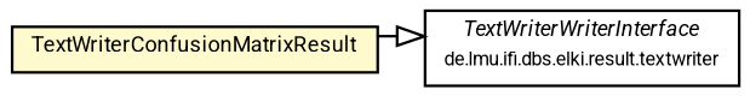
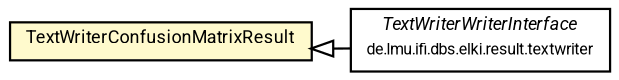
  digraph {
    nodesep=0.15
    rankdir=LR
    ranksep=0.25
    fontname="Noto Serif"
    node [fontcolor=black fontname="Noto Serif" fontsize=8 margin=0 shape=plaintext]
    n1 [height=0 label=<<table title="de.lmu.ifi.dbs.elki.result.textwriter.writers.TextWriterConfusionMatrixResult" border="0" cellborder="1" cellspacing="0" cellpadding="2" bgcolor="lemonChiffon" href="TextWriterConfusionMatrixResult.html" target="_parent"> 		<tr><td><table border="0" cellspacing="0" cellpadding="1"> 		<tr><td align="center" balign="center"> <font face="Roboto">TextWriterConfusionMatrixResult</font> </td></tr> 		</table></td></tr> 		</table>> width=0]
    n2 [height=0 label=<<table title="de.lmu.ifi.dbs.elki.result.textwriter.TextWriterWriterInterface" border="0" cellborder="1" cellspacing="0" cellpadding="2" href="../TextWriterWriterInterface.html" target="_parent"> 		<tr><td><table border="0" cellspacing="0" cellpadding="1"> 		<tr><td align="center" balign="center"> <font face="Roboto"><i>TextWriterWriterInterface</i></font> </td></tr> 		<tr><td align="center" balign="center"> <font face="Roboto" point-size="7.0">de.lmu.ifi.dbs.elki.result.textwriter</font> </td></tr> 		</table></td></tr> 		</table>> width=0]
-   n2 -> n1 [arrowtail=empty color=black dir=back fontname="Noto Serif" fontsize=7 labelfontname=Roboto labelfontsize=7 weight=10]
+   n1 -> n2 [arrowtail=empty color=black dir=back fontname="Noto Serif" fontsize=7 labelfontname=Roboto labelfontsize=7 weight=10]
  }
